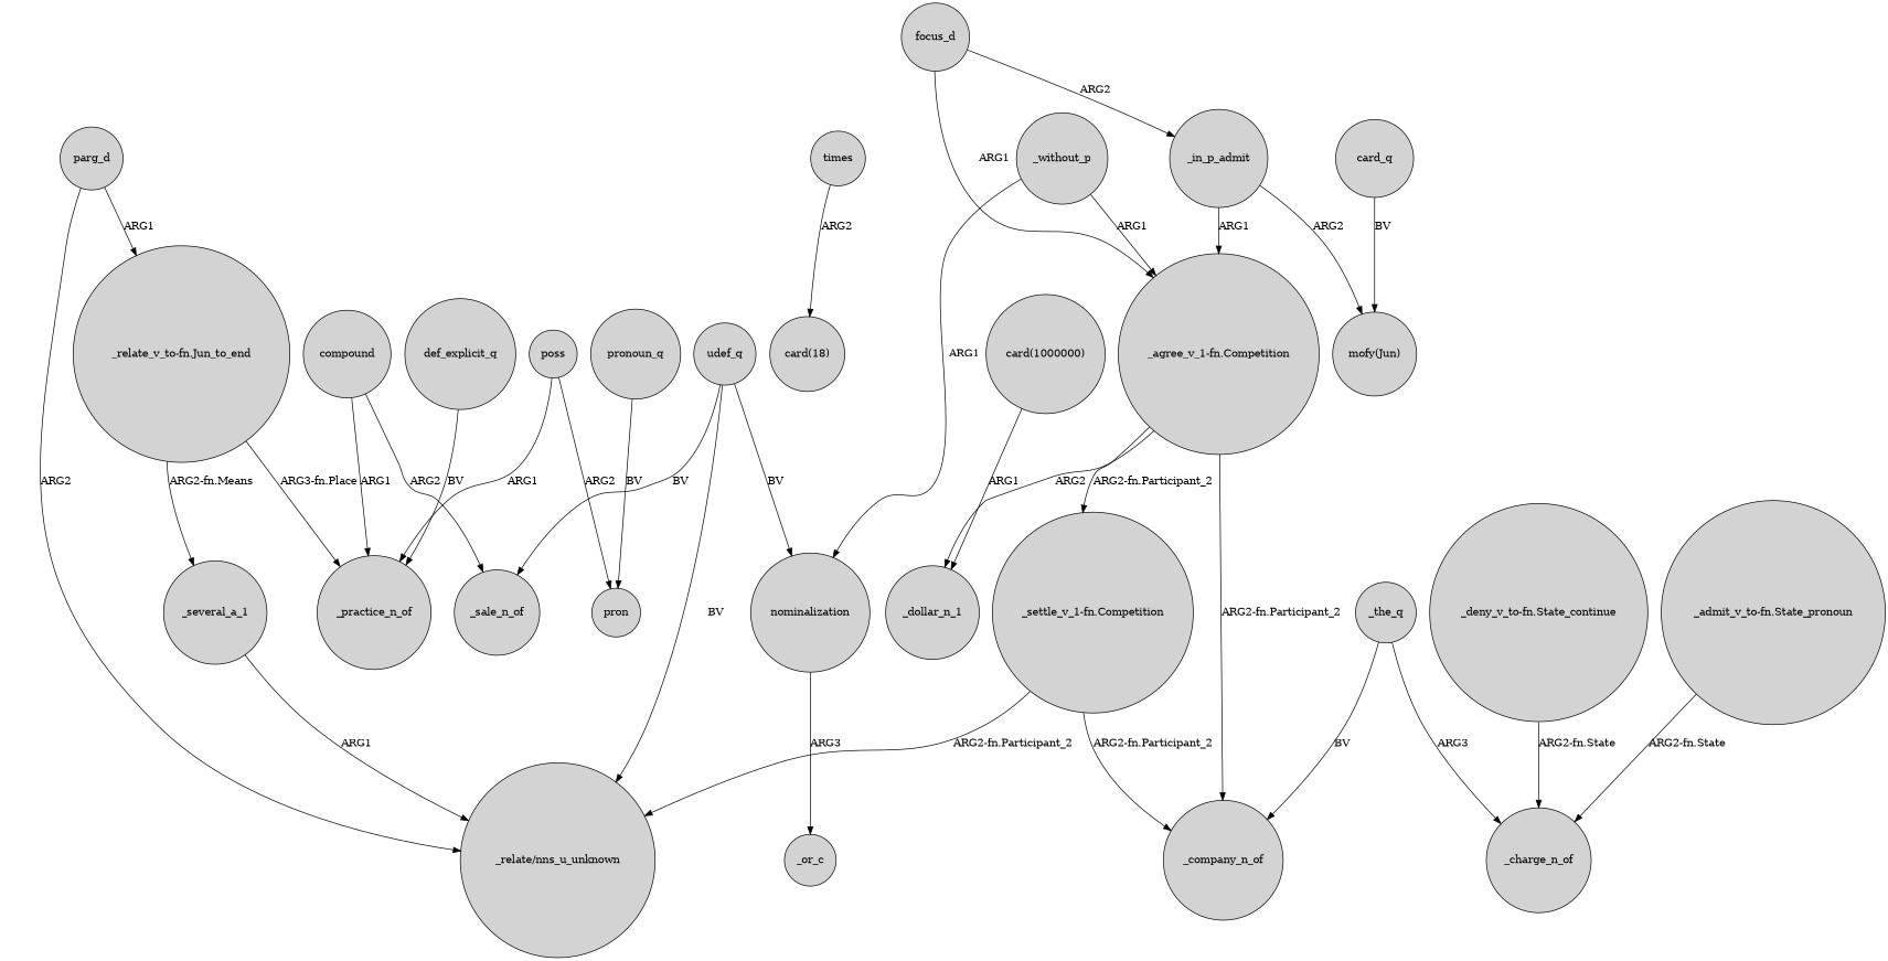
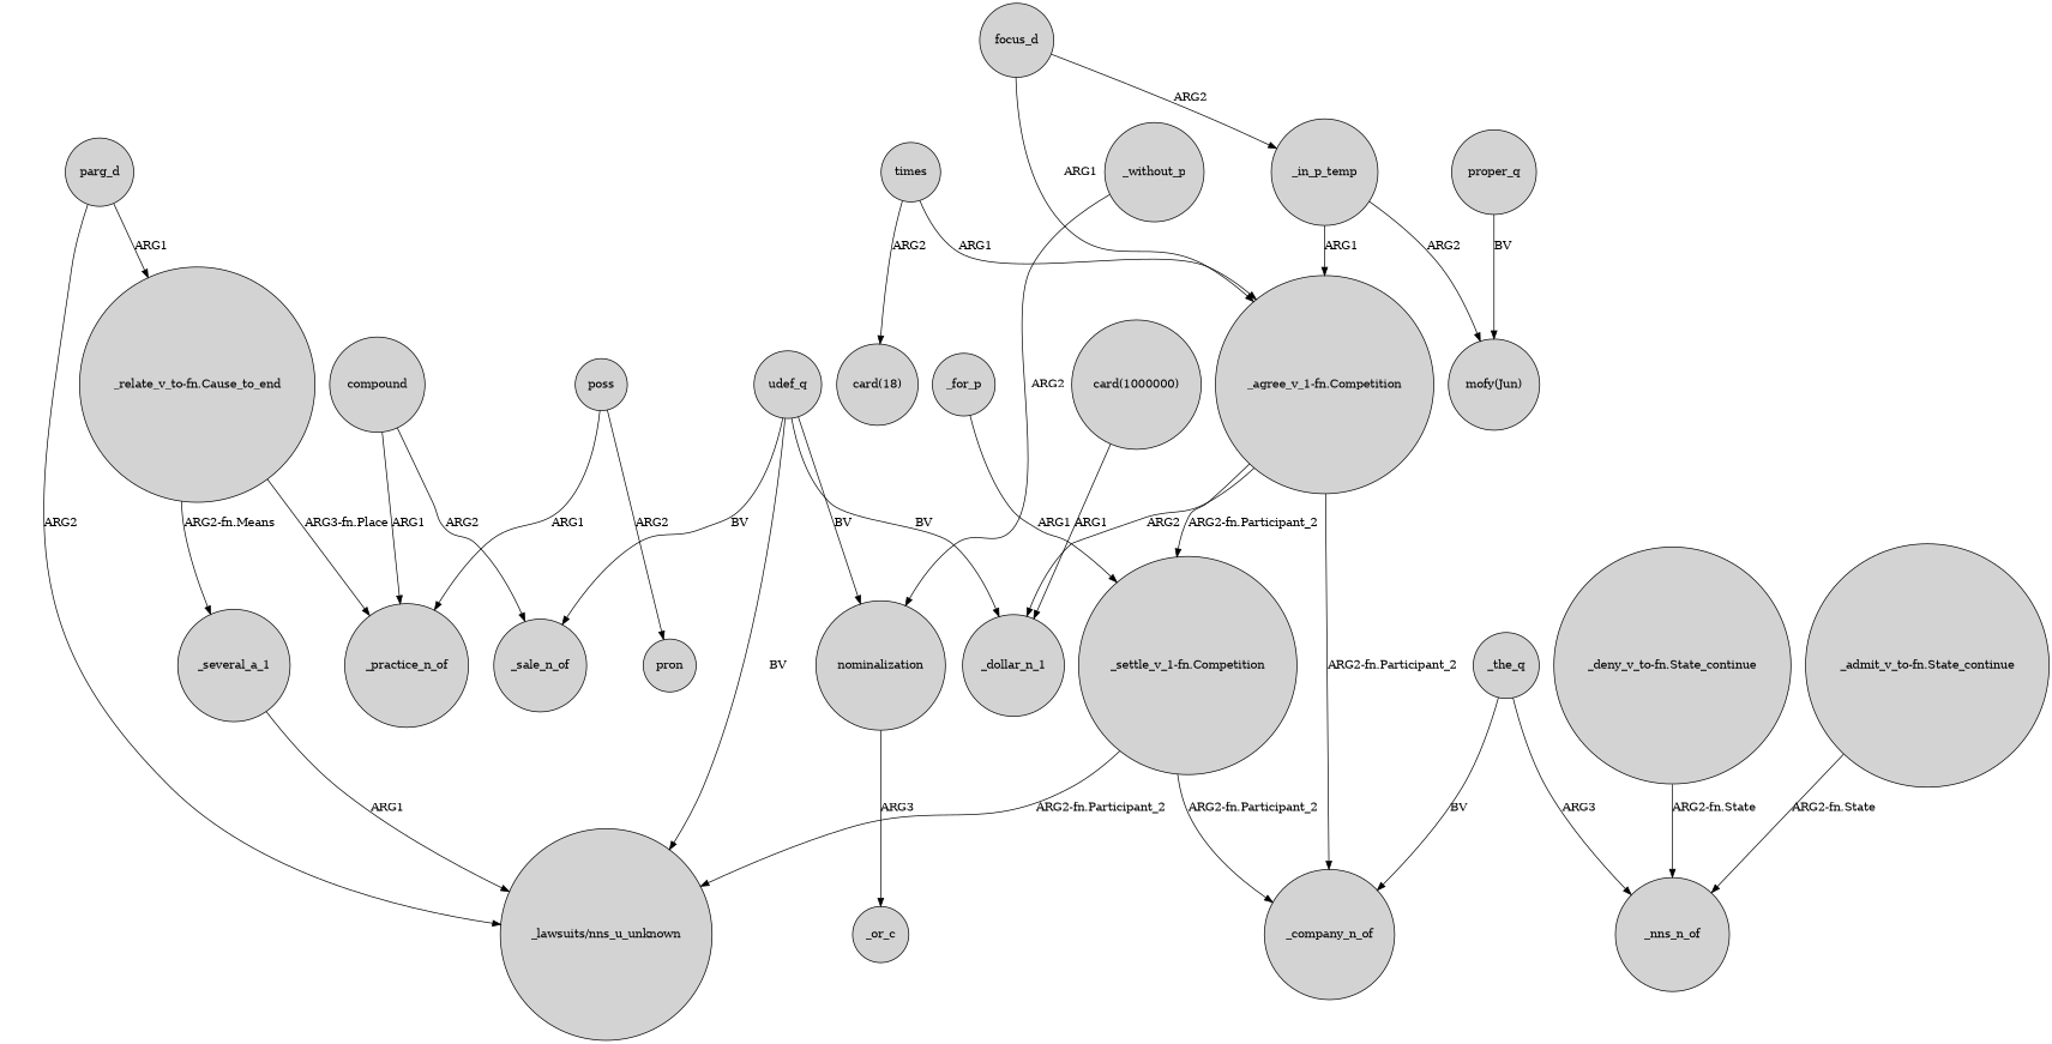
  digraph {
    node [shape=circle style=filled]
    _several_a_1
-   "_lawsuits/nns_u_unknown" [label="_relate/nns_u_unknown"]
-   def_explicit_q
+   "_lawsuits/nns_u_unknown"
    _practice_n_of
    focus_d
    "_agree_v_1-fn.Competition"
-   _in_p_temp [label=_in_p_admit]
+   _in_p_temp
    "_settle_v_1-fn.Competition"
    _company_n_of
    _dollar_n_1
    "mofy(Jun)"
+   _for_p
    _the_q
-   _charge_n_of
+   _charge_n_of [label=_nns_n_of]
    "_deny_v_to-fn.State_continue"
    udef_q
    nominalization
    _sale_n_of
    _or_c
    poss
    pron
    times
    "card(18)"
    "card(1000000)"
-   proper_q [label=card_q]
+   proper_q
    compound
-   "_relate_v_to-fn.Cause_to_end" [label="_relate_v_to-fn.Jun_to_end"]
+   "_relate_v_to-fn.Cause_to_end"
    _without_p
-   pronoun_q
    parg_d
-   "_admit_v_to-fn.State_continue" [label="_admit_v_to-fn.State_pronoun"]
+   "_admit_v_to-fn.State_continue"
    _several_a_1 -> "_lawsuits/nns_u_unknown" [label=ARG1]
-   def_explicit_q -> _practice_n_of [label=BV]
    focus_d -> "_agree_v_1-fn.Competition" [label=ARG1]
    focus_d -> _in_p_temp [label=ARG2]
    "_agree_v_1-fn.Competition" -> "_settle_v_1-fn.Competition" [label="ARG2-fn.Participant_2"]
    "_agree_v_1-fn.Competition" -> _company_n_of [label="ARG2-fn.Participant_2"]
    "_agree_v_1-fn.Competition" -> _dollar_n_1 [label=ARG2]
    _in_p_temp -> "_agree_v_1-fn.Competition" [label=ARG1]
    _in_p_temp -> "mofy(Jun)" [label=ARG2]
    "_settle_v_1-fn.Competition" -> "_lawsuits/nns_u_unknown" [label="ARG2-fn.Participant_2"]
    "_settle_v_1-fn.Competition" -> _company_n_of [label="ARG2-fn.Participant_2"]
+   _for_p -> "_settle_v_1-fn.Competition" [label=ARG1]
    _the_q -> _company_n_of [label=BV]
    _the_q -> _charge_n_of [label=ARG3]
    "_deny_v_to-fn.State_continue" -> _charge_n_of [label="ARG2-fn.State"]
    udef_q -> "_lawsuits/nns_u_unknown" [label=BV]
+   udef_q -> _dollar_n_1 [label=BV]
    udef_q -> nominalization [label=BV]
    udef_q -> _sale_n_of [label=BV]
    nominalization -> _or_c [label=ARG3]
    poss -> _practice_n_of [label=ARG1]
    poss -> pron [label=ARG2]
    times -> "card(18)" [label=ARG2]
    "card(1000000)" -> _dollar_n_1 [label=ARG1]
    proper_q -> "mofy(Jun)" [label=BV]
    compound -> _practice_n_of [label=ARG1]
    compound -> _sale_n_of [label=ARG2]
    "_relate_v_to-fn.Cause_to_end" -> _several_a_1 [label="ARG2-fn.Means"]
    "_relate_v_to-fn.Cause_to_end" -> _practice_n_of [label="ARG3-fn.Place"]
-   _without_p -> "_agree_v_1-fn.Competition" [label=ARG1]
-   _without_p -> nominalization [label=ARG1]
-   pronoun_q -> pron [label=BV]
+   times -> "_agree_v_1-fn.Competition" [label=ARG1]
+   _without_p -> nominalization [label=ARG2]
    parg_d -> "_lawsuits/nns_u_unknown" [label=ARG2]
    parg_d -> "_relate_v_to-fn.Cause_to_end" [label=ARG1]
    "_admit_v_to-fn.State_continue" -> _charge_n_of [label="ARG2-fn.State"]
  }
